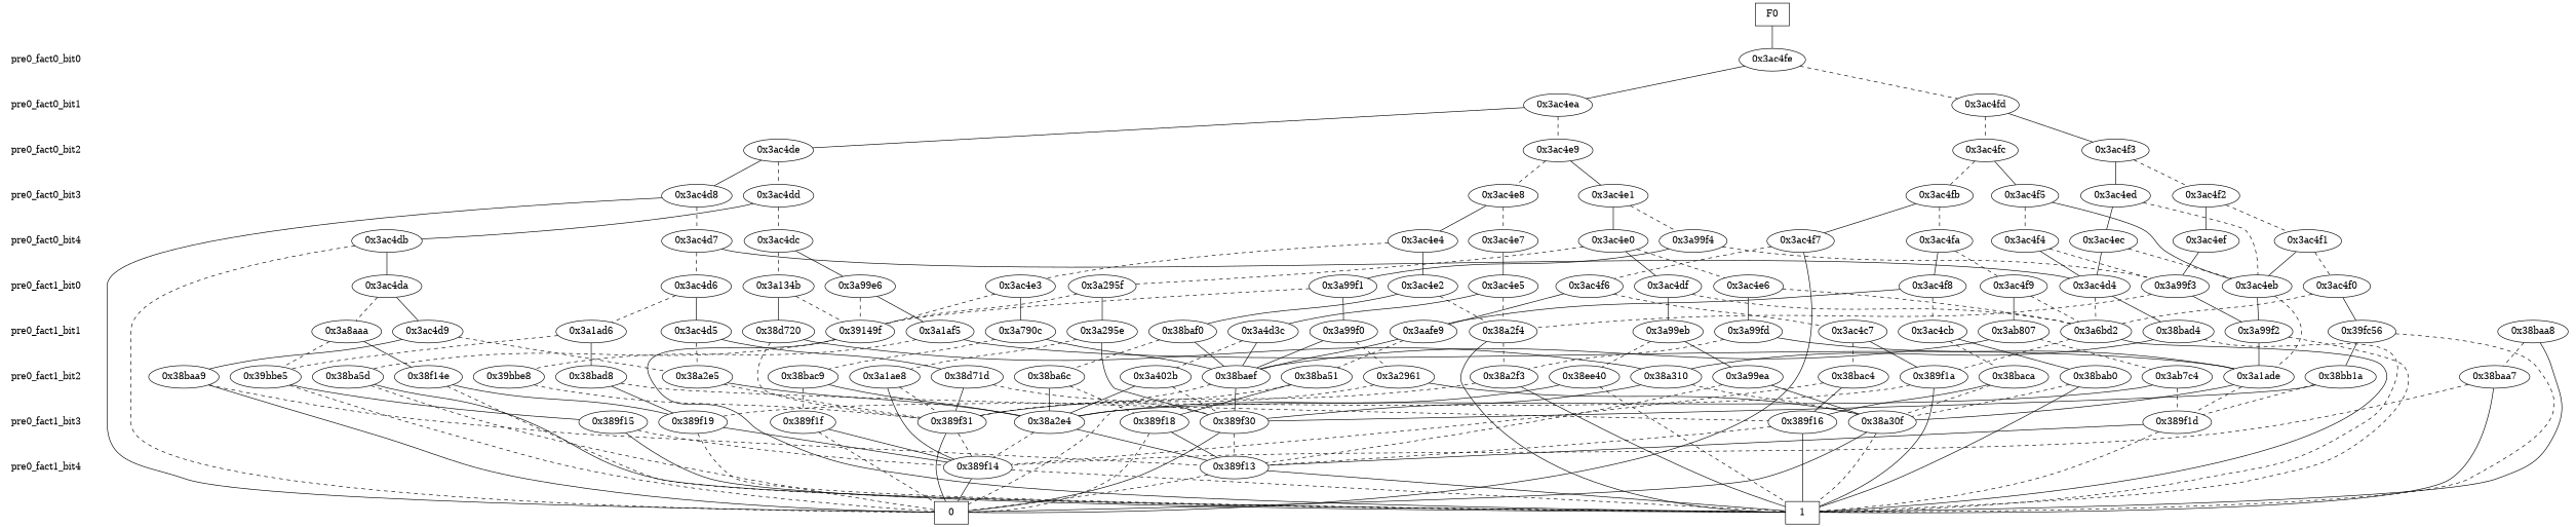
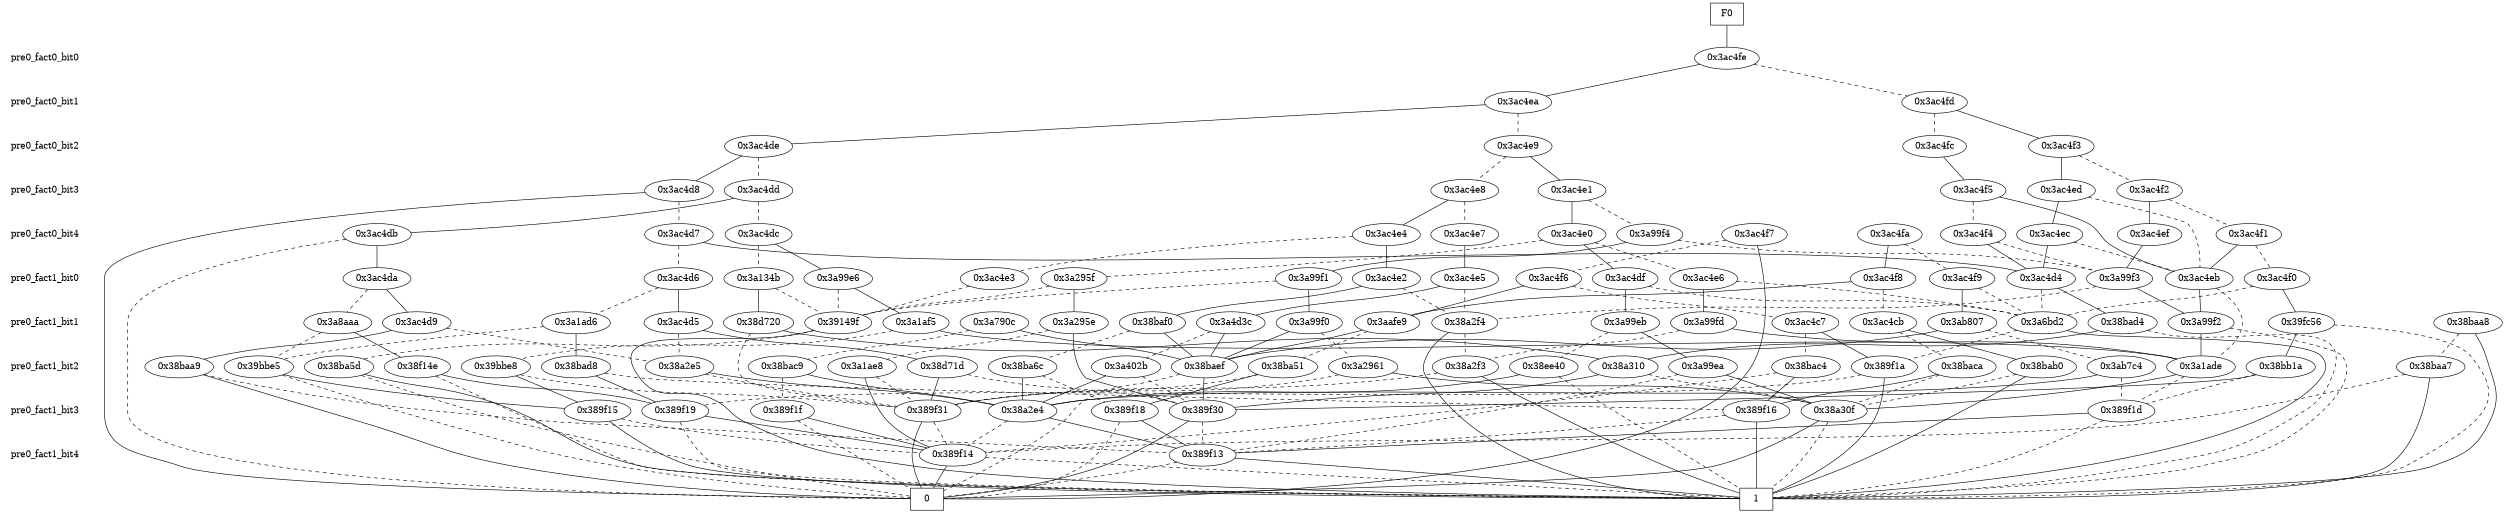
  digraph {
    fontname="DejaVu Serif"
    node [fontname="DejaVu Serif"]
    edge [dir=none fontname="DejaVu Serif"]
    "CONST NODES" [shape=plaintext style=invis]
    " pre0_fact0_bit0 " [shape=plaintext]
    " pre0_fact0_bit1 " [shape=plaintext]
    " pre0_fact0_bit2 " [shape=plaintext]
    " pre0_fact0_bit3 " [shape=plaintext]
    " pre0_fact0_bit4 " [shape=plaintext]
    " pre0_fact1_bit0 " [shape=plaintext]
    " pre0_fact1_bit1 " [shape=plaintext]
    " pre0_fact1_bit2 " [shape=plaintext]
    " pre0_fact1_bit3 " [shape=plaintext]
    " pre0_fact1_bit4 " [shape=plaintext]
    F0 [shape=box]
    "0x3ac4fe"
    "0x3ac4ea"
    "0x3ac4fd"
    "0x3ac4e9"
    "0x3ac4de"
    "0x3ac4f3"
    "0x3ac4fc"
    "0x3ac4e1"
    "0x3ac4f2"
    "0x3ac4f5"
    "0x3ac4d8"
    "0x3ac4e8"
    "0x3ac4dd"
    "0x3ac4ed"
-   "0x3ac4fb"
    "0x3ac4ef"
    "0x3ac4d7"
    "0x3a99f4"
    "0x3ac4e7"
    "0x3ac4fa"
    "0x3ac4dc"
    "0x3ac4f1"
    "0x3ac4e0"
    "0x3ac4e4"
    "0x3ac4db"
    "0x3ac4f7"
    "0x3ac4ec"
    "0x3ac4f4"
    "0x3a99f1"
    "0x3ac4f0"
    "0x3ac4d4"
    "0x3ac4eb"
    "0x3a99f3"
    "0x3ac4e2"
    "0x3ac4da"
    "0x3ac4f9"
    "0x3a99e6"
    "0x3a295f"
    "0x3ac4d6"
    "0x3ac4e3"
    "0x3ac4df"
    "0x3ac4e6"
    "0x3a134b"
    "0x3ac4f6"
    "0x3ac4e5"
    "0x3ac4f8"
    "0x3a1af5"
    "0x3a8aaa"
    "0x3ac4d9"
    "0x3ac4c7"
    "0x3a99fd"
    "0x38bad4"
    "0x3a99f2"
    "0x3ab807"
    "0x3a790c"
    "0x38baf0"
    "0x3a99f0"
    "0x3a4d3c"
    "0x3a6bd2"
    "0x39fc56"
    "0x3aafe9"
    "0x3a99eb"
    "0x38a2f4"
    "0x39149f"
    "0x3ac4cb"
    "0x38d720"
    "0x3a295e"
    "0x3ac4d5"
    "0x3a1ad6"
    "0x38baa8"
    "0x38a2f3"
    "0x38ee40"
    "0x38baa7"
    "0x3a2961"
    "0x3a99ea"
    "0x3a1ae8"
    "0x389f1a"
    "0x38ba51"
    "0x38f14e"
    "0x38bac4"
    "0x39bbe5"
    "0x38bab0"
    "0x3a1ade"
    "0x3a402b"
    "0x38a2e5"
    "0x38baa9"
    "0x38ba5d"
    "0x38baca"
    "0x38bb1a"
    "0x38a310"
    "0x38ba6c"
    "0x39bbe8"
    "0x38d71d"
    "0x3ab7c4"
    "0x38baef"
    "0x38bad8"
    "0x38bac9"
    "0x389f16"
    "0x38a30f"
    "0x389f15"
    "0x389f1d"
    "0x389f18"
    "0x389f30"
    "0x389f31"
    "0x389f19"
    "0x38a2e4"
    "0x389f1f"
    "0x389f14"
    "0x389f13"
    n122 [label=0 shape=box]
    n123 [label=1 shape=box]
    subgraph sub_1 {
      "CONST NODES"
      " pre0_fact0_bit0 "
      " pre0_fact0_bit1 "
      " pre0_fact0_bit2 "
      " pre0_fact0_bit3 "
      " pre0_fact0_bit4 "
      " pre0_fact1_bit0 "
      " pre0_fact1_bit1 "
      " pre0_fact1_bit2 "
      " pre0_fact1_bit3 "
      " pre0_fact1_bit4 "
    }
    subgraph sub_2 {
      rank=same
      F0
    }
    subgraph sub_3 {
      rank=same
      " pre0_fact0_bit0 "
      "0x3ac4fe"
    }
    subgraph sub_4 {
      rank=same
      " pre0_fact0_bit1 "
      "0x3ac4ea"
      "0x3ac4fd"
    }
    subgraph sub_5 {
      rank=same
      " pre0_fact0_bit2 "
      "0x3ac4e9"
      "0x3ac4de"
      "0x3ac4f3"
      "0x3ac4fc"
    }
    subgraph sub_6 {
      rank=same
      " pre0_fact0_bit3 "
      "0x3ac4e1"
      "0x3ac4f2"
      "0x3ac4f5"
      "0x3ac4d8"
      "0x3ac4e8"
      "0x3ac4dd"
      "0x3ac4ed"
-     "0x3ac4fb"
    }
    subgraph sub_7 {
      rank=same
      " pre0_fact0_bit4 "
      "0x3ac4ef"
      "0x3ac4d7"
      "0x3a99f4"
      "0x3ac4e7"
      "0x3ac4fa"
      "0x3ac4dc"
      "0x3ac4f1"
      "0x3ac4e0"
      "0x3ac4e4"
      "0x3ac4db"
      "0x3ac4f7"
      "0x3ac4ec"
      "0x3ac4f4"
    }
    subgraph sub_8 {
      rank=same
      " pre0_fact1_bit0 "
      "0x3a99f1"
      "0x3ac4f0"
      "0x3ac4d4"
      "0x3ac4eb"
      "0x3a99f3"
      "0x3ac4e2"
      "0x3ac4da"
      "0x3ac4f9"
      "0x3a99e6"
      "0x3a295f"
      "0x3ac4d6"
      "0x3ac4e3"
      "0x3ac4df"
      "0x3ac4e6"
      "0x3a134b"
      "0x3ac4f6"
      "0x3ac4e5"
      "0x3ac4f8"
    }
    subgraph sub_9 {
      rank=same
      " pre0_fact1_bit1 "
      "0x3a1af5"
      "0x3a8aaa"
      "0x3ac4d9"
      "0x3ac4c7"
      "0x3a99fd"
      "0x38bad4"
      "0x3a99f2"
      "0x3ab807"
      "0x3a790c"
      "0x38baf0"
      "0x3a99f0"
      "0x3a4d3c"
      "0x3a6bd2"
      "0x39fc56"
      "0x3aafe9"
      "0x3a99eb"
      "0x38a2f4"
      "0x39149f"
      "0x3ac4cb"
      "0x38d720"
      "0x3a295e"
      "0x3ac4d5"
      "0x3a1ad6"
      "0x38baa8"
    }
    subgraph sub_10 {
      rank=same
      " pre0_fact1_bit2 "
      "0x38a2f3"
      "0x38ee40"
      "0x38baa7"
      "0x3a2961"
      "0x3a99ea"
      "0x3a1ae8"
      "0x389f1a"
      "0x38ba51"
      "0x38f14e"
      "0x38bac4"
      "0x39bbe5"
      "0x38bab0"
      "0x3a1ade"
      "0x3a402b"
      "0x38a2e5"
      "0x38baa9"
      "0x38ba5d"
      "0x38baca"
      "0x38bb1a"
      "0x38a310"
      "0x38ba6c"
      "0x39bbe8"
      "0x38d71d"
      "0x3ab7c4"
      "0x38baef"
      "0x38bad8"
      "0x38bac9"
    }
    subgraph sub_11 {
      rank=same
      " pre0_fact1_bit3 "
      "0x389f16"
      "0x38a30f"
      "0x389f15"
      "0x389f1d"
      "0x389f18"
      "0x389f30"
      "0x389f31"
      "0x389f19"
      "0x38a2e4"
      "0x389f1f"
    }
    subgraph sub_12 {
      rank=same
      " pre0_fact1_bit4 "
      "0x389f14"
      "0x389f13"
    }
    subgraph sub_13 {
      rank=same
      "CONST NODES"
      subgraph sub_14 {
        rank=same
        n122
        n123
      }
    }
    " pre0_fact0_bit0 " -> " pre0_fact0_bit1 " [style=invis]
    " pre0_fact0_bit1 " -> " pre0_fact0_bit2 " [style=invis]
    " pre0_fact0_bit2 " -> " pre0_fact0_bit3 " [style=invis]
    " pre0_fact0_bit3 " -> " pre0_fact0_bit4 " [style=invis]
    " pre0_fact0_bit4 " -> " pre0_fact1_bit0 " [style=invis]
    " pre0_fact1_bit0 " -> " pre0_fact1_bit1 " [style=invis]
    " pre0_fact1_bit1 " -> " pre0_fact1_bit2 " [style=invis]
    " pre0_fact1_bit2 " -> " pre0_fact1_bit3 " [style=invis]
    " pre0_fact1_bit3 " -> " pre0_fact1_bit4 " [style=invis]
    " pre0_fact1_bit4 " -> "CONST NODES" [style=invis]
    F0 -> "0x3ac4fe" [style=solid]
    "0x3ac4fe" -> "0x3ac4ea"
    "0x3ac4fe" -> "0x3ac4fd" [style=dashed]
    "0x3ac4ea" -> "0x3ac4e9" [style=dashed]
    "0x3ac4ea" -> "0x3ac4de"
    "0x3ac4fd" -> "0x3ac4f3"
    "0x3ac4fd" -> "0x3ac4fc" [style=dashed]
    "0x3ac4e9" -> "0x3ac4e1"
    "0x3ac4e9" -> "0x3ac4e8" [style=dashed]
    "0x3ac4de" -> "0x3ac4d8"
    "0x3ac4de" -> "0x3ac4dd" [style=dashed]
    "0x3ac4f3" -> "0x3ac4f2" [style=dashed]
    "0x3ac4f3" -> "0x3ac4ed"
    "0x3ac4fc" -> "0x3ac4f5"
-   "0x3ac4fc" -> "0x3ac4fb" [style=dashed]
    "0x3ac4e1" -> "0x3a99f4" [style=dashed]
    "0x3ac4e1" -> "0x3ac4e0"
    "0x3ac4f2" -> "0x3ac4ef"
    "0x3ac4f2" -> "0x3ac4f1" [style=dashed]
    "0x3ac4f5" -> "0x3ac4f4" [style=dashed]
    "0x3ac4f5" -> "0x3ac4eb"
    "0x3ac4d8" -> "0x3ac4d7" [style=dashed]
    "0x3ac4d8" -> n122
    "0x3ac4e8" -> "0x3ac4e7" [style=dashed]
    "0x3ac4e8" -> "0x3ac4e4"
    "0x3ac4dd" -> "0x3ac4dc" [style=dashed]
    "0x3ac4dd" -> "0x3ac4db"
    "0x3ac4ed" -> "0x3ac4ec"
    "0x3ac4ed" -> "0x3ac4eb" [style=dashed]
-   "0x3ac4fb" -> "0x3ac4fa" [style=dashed]
-   "0x3ac4fb" -> "0x3ac4f7"
    "0x3ac4ef" -> "0x3a99f3"
    "0x3ac4d7" -> "0x3ac4d4"
    "0x3ac4d7" -> "0x3ac4d6" [style=dashed]
    "0x3a99f4" -> "0x3a99f1"
    "0x3a99f4" -> "0x3a99f3" [style=dashed]
    "0x3ac4e7" -> "0x3ac4e5"
    "0x3ac4fa" -> "0x3ac4f9" [style=dashed]
    "0x3ac4fa" -> "0x3ac4f8"
    "0x3ac4dc" -> "0x3a99e6"
    "0x3ac4dc" -> "0x3a134b" [style=dashed]
    "0x3ac4f1" -> "0x3ac4f0" [style=dashed]
    "0x3ac4f1" -> "0x3ac4eb"
    "0x3ac4e0" -> "0x3a295f" [style=dashed]
    "0x3ac4e0" -> "0x3ac4df"
    "0x3ac4e0" -> "0x3ac4e6" [style=dashed]
    "0x3ac4e4" -> "0x3ac4e2"
    "0x3ac4e4" -> "0x3ac4e3" [style=dashed]
    "0x3ac4db" -> "0x3ac4da"
    "0x3ac4db" -> n122 [style=dashed]
    "0x3ac4f7" -> "0x3ac4f6" [style=dashed]
    "0x3ac4f7" -> n122
    "0x3ac4ec" -> "0x3ac4d4"
    "0x3ac4ec" -> "0x3ac4eb" [style=dashed]
    "0x3ac4f4" -> "0x3ac4d4"
    "0x3ac4f4" -> "0x3a99f3" [style=dashed]
    "0x3a99f1" -> "0x3a99f0"
    "0x3a99f1" -> "0x39149f" [style=dashed]
    "0x3ac4f0" -> "0x3a6bd2" [style=dashed]
    "0x3ac4f0" -> "0x39fc56"
    "0x3ac4d4" -> "0x38bad4"
    "0x3ac4d4" -> "0x3a6bd2" [style=dashed]
    "0x3ac4eb" -> "0x3a99f2"
    "0x3ac4eb" -> "0x3a1ade" [style=dashed]
    "0x3a99f3" -> "0x3a99f2"
    "0x3a99f3" -> "0x38a2f4" [style=dashed]
    "0x3ac4e2" -> "0x38baf0"
    "0x3ac4e2" -> "0x38a2f4" [style=dashed]
    "0x3ac4da" -> "0x3a8aaa" [style=dashed]
    "0x3ac4da" -> "0x3ac4d9"
    "0x3ac4f9" -> "0x3ab807"
    "0x3ac4f9" -> "0x3a6bd2" [style=dashed]
    "0x3a99e6" -> "0x3a1af5"
    "0x3a99e6" -> "0x39149f" [style=dashed]
    "0x3a295f" -> "0x39149f" [style=dashed]
    "0x3a295f" -> "0x3a295e"
    "0x3ac4d6" -> "0x3ac4d5"
    "0x3ac4d6" -> "0x3a1ad6" [style=dashed]
-   "0x3ac4e3" -> "0x3a790c"
    "0x3ac4e3" -> "0x39149f" [style=dashed]
    "0x3ac4df" -> "0x3a6bd2" [style=dashed]
    "0x3ac4df" -> "0x3a99eb"
    "0x3ac4e6" -> "0x3a99fd"
    "0x3ac4e6" -> "0x3a6bd2" [style=dashed]
    "0x3a134b" -> "0x39149f" [style=dashed]
    "0x3a134b" -> "0x38d720"
    "0x3ac4f6" -> "0x3ac4c7" [style=dashed]
    "0x3ac4f6" -> "0x3aafe9"
    "0x3ac4e5" -> "0x3a4d3c"
    "0x3ac4e5" -> "0x38a2f4" [style=dashed]
    "0x3ac4f8" -> "0x3aafe9"
    "0x3ac4f8" -> "0x3ac4cb" [style=dashed]
    "0x3a1af5" -> "0x3a1ade"
    "0x3a1af5" -> "0x39bbe8" [style=dashed]
    "0x3a8aaa" -> "0x38f14e"
    "0x3a8aaa" -> "0x39bbe5" [style=dashed]
    "0x3ac4d9" -> "0x38a2e5" [style=dashed]
    "0x3ac4d9" -> "0x38baa9"
    "0x3ac4c7" -> "0x389f1a"
    "0x3ac4c7" -> "0x38bac4" [style=dashed]
    "0x3a99fd" -> "0x38a2f3" [style=dashed]
    "0x3a99fd" -> "0x3a1ade"
    "0x38bad4" -> "0x38a310"
    "0x38bad4" -> n123 [style=dashed]
    "0x3a99f2" -> "0x3a1ade"
    "0x3a99f2" -> n123 [style=dashed]
    "0x3ab807" -> "0x3ab7c4" [style=dashed]
    "0x3ab807" -> "0x38baef"
    "0x3a790c" -> "0x38baef"
    "0x3a790c" -> "0x38bac9" [style=dashed]
    "0x38baf0" -> "0x38ba6c" [style=dashed]
    "0x38baf0" -> "0x38baef"
    "0x3a99f0" -> "0x3a2961" [style=dashed]
    "0x3a99f0" -> "0x38baef"
    "0x3a4d3c" -> "0x3a402b" [style=dashed]
    "0x3a4d3c" -> "0x38baef"
    "0x3a6bd2" -> "0x389f1a" [style=dashed]
    "0x3a6bd2" -> n123
    "0x39fc56" -> "0x38bb1a"
    "0x39fc56" -> n123 [style=dashed]
    "0x3aafe9" -> "0x38ba51" [style=dashed]
    "0x3aafe9" -> "0x38baef"
    "0x3a99eb" -> "0x38ee40" [style=dashed]
    "0x3a99eb" -> "0x3a99ea"
    "0x38a2f4" -> "0x38a2f3" [style=dashed]
    "0x38a2f4" -> n123
    "0x39149f" -> "0x38ba5d" [style=dashed]
    "0x39149f" -> n123
    "0x3ac4cb" -> "0x38bab0"
    "0x3ac4cb" -> "0x38baca" [style=dashed]
    "0x38d720" -> "0x38a310"
    "0x38d720" -> "0x389f31" [style=dashed]
    "0x3a295e" -> "0x3a1ae8" [style=dashed]
    "0x3a295e" -> "0x389f30"
    "0x3ac4d5" -> "0x38a2e5" [style=dashed]
    "0x3ac4d5" -> "0x38d71d"
    "0x3a1ad6" -> "0x39bbe5" [style=dashed]
    "0x3a1ad6" -> "0x38bad8"
    "0x38baa8" -> "0x38baa7" [style=dashed]
    "0x38baa8" -> n123
    "0x38a2f3" -> "0x389f31" [style=dashed]
    "0x38a2f3" -> n123
    "0x38ee40" -> "0x38a2e4"
    "0x38ee40" -> n123 [style=dashed]
    "0x38baa7" -> "0x389f14" [style=dashed]
    "0x38baa7" -> n123
    "0x3a2961" -> "0x38a30f"
    "0x3a2961" -> "0x389f31" [style=dashed]
    "0x3a99ea" -> "0x38a30f"
    "0x3a99ea" -> "0x389f13" [style=dashed]
    "0x3a1ae8" -> "0x389f31" [style=dashed]
    "0x3a1ae8" -> "0x389f14"
    "0x389f1a" -> "0x389f19" [style=dashed]
    "0x389f1a" -> n123
    "0x38ba51" -> "0x389f18"
    "0x38ba51" -> "0x389f31" [style=dashed]
    "0x38f14e" -> "0x389f19"
    "0x38f14e" -> n123 [style=dashed]
    "0x38bac4" -> "0x389f16"
    "0x38bac4" -> "0x389f14" [style=dashed]
    "0x39bbe5" -> "0x389f15"
    "0x39bbe5" -> n122 [style=dashed]
    "0x38bab0" -> "0x38a30f" [style=dashed]
    "0x38bab0" -> n123
    "0x3a1ade" -> "0x38a30f"
    "0x3a1ade" -> "0x389f1d" [style=dashed]
    "0x3a402b" -> "0x389f30" [style=dashed]
    "0x3a402b" -> "0x38a2e4"
    "0x38a2e5" -> "0x389f31" [style=dashed]
    "0x38a2e5" -> "0x38a2e4"
    "0x38baa9" -> "0x389f13" [style=dashed]
    "0x38baa9" -> n122
    "0x38ba5d" -> n122 [style=dashed]
    "0x38ba5d" -> n123
    "0x38baca" -> "0x389f16"
    "0x38baca" -> "0x38a30f" [style=dashed]
    "0x38bb1a" -> "0x389f1d" [style=dashed]
    "0x38bb1a" -> "0x389f30"
    "0x38a310" -> "0x38a30f" [style=dashed]
    "0x38a310" -> "0x389f30"
    "0x38ba6c" -> "0x389f18" [style=dashed]
    "0x38ba6c" -> "0x38a2e4"
+   "0x39bbe8" -> "0x389f15"
    "0x39bbe8" -> "0x389f31" [style=dashed]
    "0x38d71d" -> "0x389f30" [style=dashed]
    "0x38d71d" -> "0x389f31"
    "0x3ab7c4" -> "0x389f1d" [style=dashed]
    "0x3ab7c4" -> "0x38a2e4"
    "0x38baef" -> "0x389f30"
    "0x38baef" -> n122 [style=dashed]
    "0x38bad8" -> "0x389f16" [style=dashed]
    "0x38bad8" -> "0x389f19"
    "0x38bac9" -> "0x38a2e4"
    "0x38bac9" -> "0x389f1f" [style=dashed]
    "0x389f16" -> "0x389f13" [style=dashed]
    "0x389f16" -> n123
    "0x38a30f" -> n122
    "0x38a30f" -> n123 [style=dashed]
    "0x389f15" -> "0x389f14" [style=dashed]
    "0x389f15" -> n123
    "0x389f1d" -> "0x389f13"
    "0x389f1d" -> n123 [style=dashed]
    "0x389f18" -> "0x389f13"
    "0x389f18" -> n122 [style=dashed]
    "0x389f30" -> "0x389f13" [style=dashed]
    "0x389f30" -> n122
    "0x389f31" -> "0x389f14" [style=dashed]
    "0x389f31" -> n122
    "0x389f19" -> "0x389f14"
    "0x389f19" -> n123 [style=dashed]
    "0x38a2e4" -> "0x389f14" [style=dashed]
    "0x38a2e4" -> "0x389f13"
    "0x389f1f" -> "0x389f14"
    "0x389f1f" -> n122 [style=dashed]
    "0x389f14" -> n122
    "0x389f14" -> n123 [style=dashed]
    "0x389f13" -> n122 [style=dashed]
    "0x389f13" -> n123
  }
